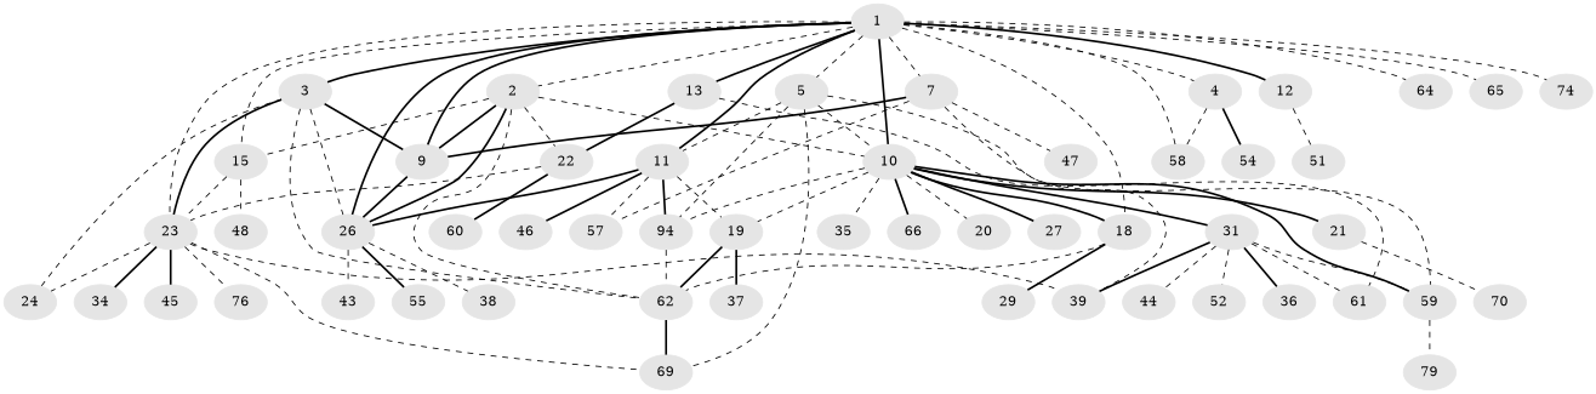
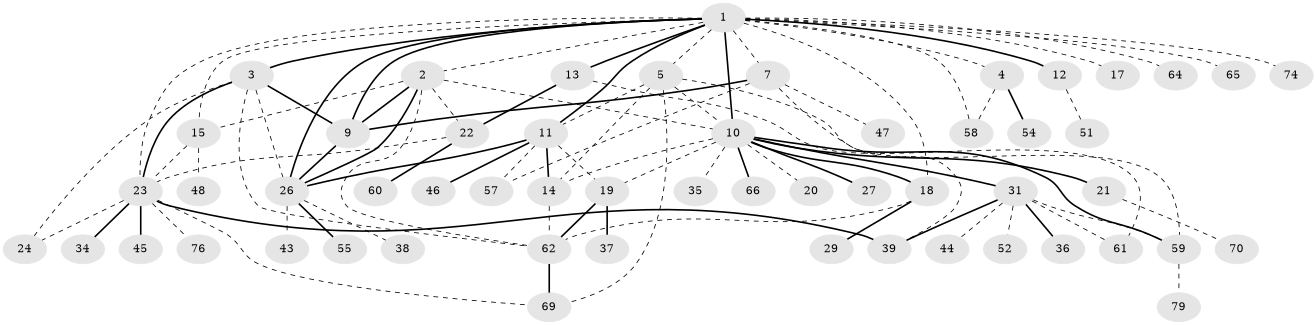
  graph {
    node [color=gray90 style=filled]
    edge [style=dashed]
    1 [super="+40"]
    2
    3 [super="+16"]
    4
    5 [super="+6"]
    7 [super="+8"]
    9 [super="+71"]
    10 [super="+42"]
    11 [super="+32"]
    12 [super="+25"]
    13
    15 [super="+41"]
+   17
    18 [super="+33"]
    23 [super="+77"]
    26 [super="+53"]
    58 [super="+75"]
    64
    65
    74
    22 [super="+30"]
    62 [super="+68"]
    24
    54
-   14 [label=94]
+   14
    59 [super="+72"]
    69
    39 [super="+67"]
    47
    57
    19 [super="+28"]
    20
    21
    27
    31 [super="+49"]
    35 [super="+50"]
    66
    46 [super="+56"]
    51
    61
    48
    29 [super="+78"]
    60
    34
    45
    76
    38 [super="+73"]
    43
    55
    79
    37
    70
    36 [super="+63"]
    44
    52
    1 -- 2
    1 -- 3 [style=bold]
    1 -- 4
    1 -- 5
    1 -- 7
    1 -- 9 [style=bold weight=2]
    1 -- 10 [style=bold weight=2]
    1 -- 11 [style=bold]
    1 -- 12 [style=bold]
    1 -- 13 [style=bold]
    1 -- 15 [weight=2]
+   1 -- 17
    1 -- 18 [weight=2]
    1 -- 23
    1 -- 26 [style=bold]
    1 -- 58
    1 -- 64
    1 -- 65
    1 -- 74
    2 -- 9 [style=bold]
    2 -- 10
    2 -- 15
    2 -- 26 [style=bold]
    2 -- 22
    2 -- 62
    3 -- 9 [style=bold]
    3 -- 23 [style=bold]
    3 -- 26
    3 -- 62
    3 -- 24
    4 -- 58
    4 -- 54 [style=bold]
    5 -- 10
    5 -- 11 [weight=2]
    5 -- 14
    5 -- 59
    5 -- 69
    7 -- 9 [style=bold]
    7 -- 39
    7 -- 47
    7 -- 57
    9 -- 26 [style=bold]
    10 -- 18 [style=bold]
    10 -- 14
    10 -- 59 [style=bold]
    10 -- 19
    10 -- 20
    10 -- 21 [style=bold]
    10 -- 27 [style=bold]
    10 -- 31 [style=bold weight=2]
    10 -- 35
    10 -- 66 [style=bold]
    11 -- 26 [style=bold]
    11 -- 14 [style=bold]
    11 -- 57
    11 -- 19
    11 -- 46 [style=bold]
    12 -- 51
    13 -- 22 [style=bold]
    13 -- 61
    15 -- 23
    15 -- 48
    18 -- 62
    18 -- 29 [style=bold]
    23 -- 24
    23 -- 69
-   23 -- 39
+   23 -- 39 [style=bold]
    23 -- 34 [style=bold]
    23 -- 45 [style=bold]
    23 -- 76
    26 -- 38
    26 -- 43
    26 -- 55 [style=bold]
    22 -- 23
    22 -- 60 [style=bold]
    62 -- 69 [style=bold]
    14 -- 62
    59 -- 79
    19 -- 62 [style=bold]
    19 -- 37 [style=bold]
    21 -- 70
    31 -- 59
    31 -- 39 [style=bold]
    31 -- 61
    31 -- 36 [style=bold]
    31 -- 44
    31 -- 52
  }
